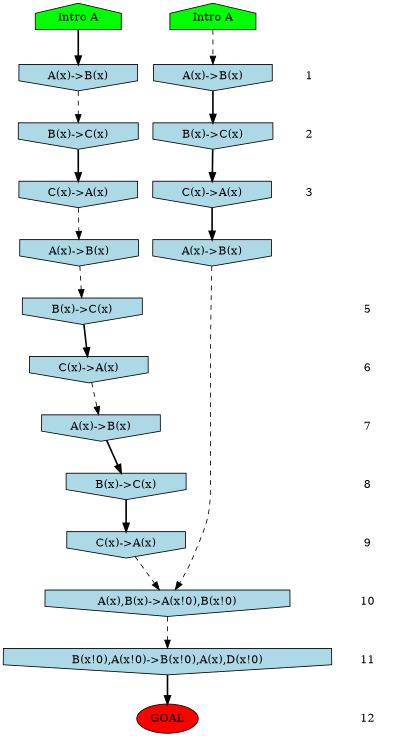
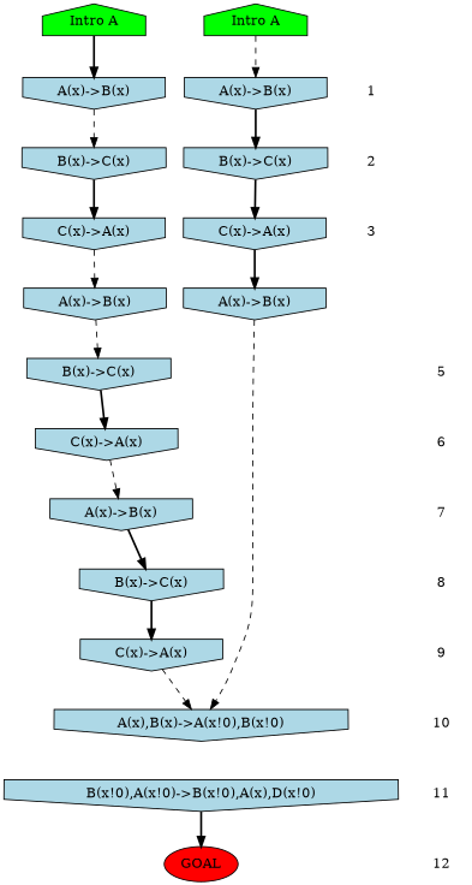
  digraph {
    ranksep=.5
    node [fillcolor=lightblue shape=invhouse style=filled]
    edge [style=bold]
    n1 [fillcolor=green label="Intro A" shape=house]
    n2 [fillcolor=green label="Intro A" shape=house]
    1 [shape=plaintext fillcolor="" style=""]
    n4 [label="A(x)->B(x)"]
    n5 [label="A(x)->B(x)"]
    2 [shape=plaintext fillcolor="" style=""]
    n7 [label="B(x)->C(x)"]
    n8 [label="B(x)->C(x)"]
    3 [shape=plaintext fillcolor="" style=""]
    n10 [label="C(x)->A(x)"]
    n11 [label="C(x)->A(x)"]
    n12 [label="A(x)->B(x)"]
    n13 [label="A(x)->B(x)"]
    5 [shape=plaintext fillcolor="" style=""]
    n15 [label="B(x)->C(x)"]
    6 [shape=plaintext fillcolor="" style=""]
    n17 [label="C(x)->A(x)"]
    7 [shape=plaintext fillcolor="" style=""]
    n19 [label="A(x)->B(x)"]
    8 [shape=plaintext fillcolor="" style=""]
    n21 [label="B(x)->C(x)"]
    9 [shape=plaintext fillcolor="" style=""]
    n23 [label="C(x)->A(x)"]
    10 [shape=plaintext fillcolor="" style=""]
    n25 [label="A(x),B(x)->A(x!0),B(x!0)"]
    11 [shape=plaintext fillcolor="" style=""]
    n27 [label="B(x!0),A(x!0)->B(x!0),A(x),D(x!0)"]
    12 [shape=plaintext fillcolor="" style=""]
    n29 [fillcolor=red label=GOAL shape=""]
    subgraph sub_1 {
      rank=same
      n1
      n2
    }
    subgraph sub_2 {
      rank=same
      1
      n4
      n5
    }
    subgraph sub_3 {
      rank=same
      2
      n7
      n8
    }
    subgraph sub_4 {
      rank=same
      3
      n10
      n11
    }
    subgraph sub_5 {
      rank=same
      n12
      n13
    }
    subgraph sub_6 {
      rank=same
      5
      n15
    }
    subgraph sub_7 {
      rank=same
      6
      n17
    }
    subgraph sub_8 {
      rank=same
      7
      n19
    }
    subgraph sub_9 {
      rank=same
      8
      n21
    }
    subgraph sub_10 {
      rank=same
      9
      n23
    }
    subgraph sub_11 {
      rank=same
      10
      n25
    }
    subgraph sub_12 {
      rank=same
      11
      n27
    }
    subgraph sub_13 {
      rank=same
      12
      n29
    }
    n1 -> n4
    n2 -> n5 [style=dashed]
    1 -> 2 [style=invis]
    n4 -> n7 [style=dashed]
    n5 -> n8
    2 -> 3 [style=invis]
    n7 -> n10
    n8 -> n11
    n10 -> n12 [style=dashed]
    n11 -> n13
    n12 -> n15 [style=dashed]
    n13 -> n25 [style=dashed]
    5 -> 6 [style=invis]
    n15 -> n17
    6 -> 7 [style=invis]
    n17 -> n19 [style=dashed]
    7 -> 8 [style=invis]
    n19 -> n21
    8 -> 9 [style=invis]
    n21 -> n23
    9 -> 10 [style=invis]
    n23 -> n25 [style=dashed]
    10 -> 11 [style=invis]
-   n25 -> n27 [style=dashed]
    11 -> 12 [style=invis]
    n27 -> n29
  }
